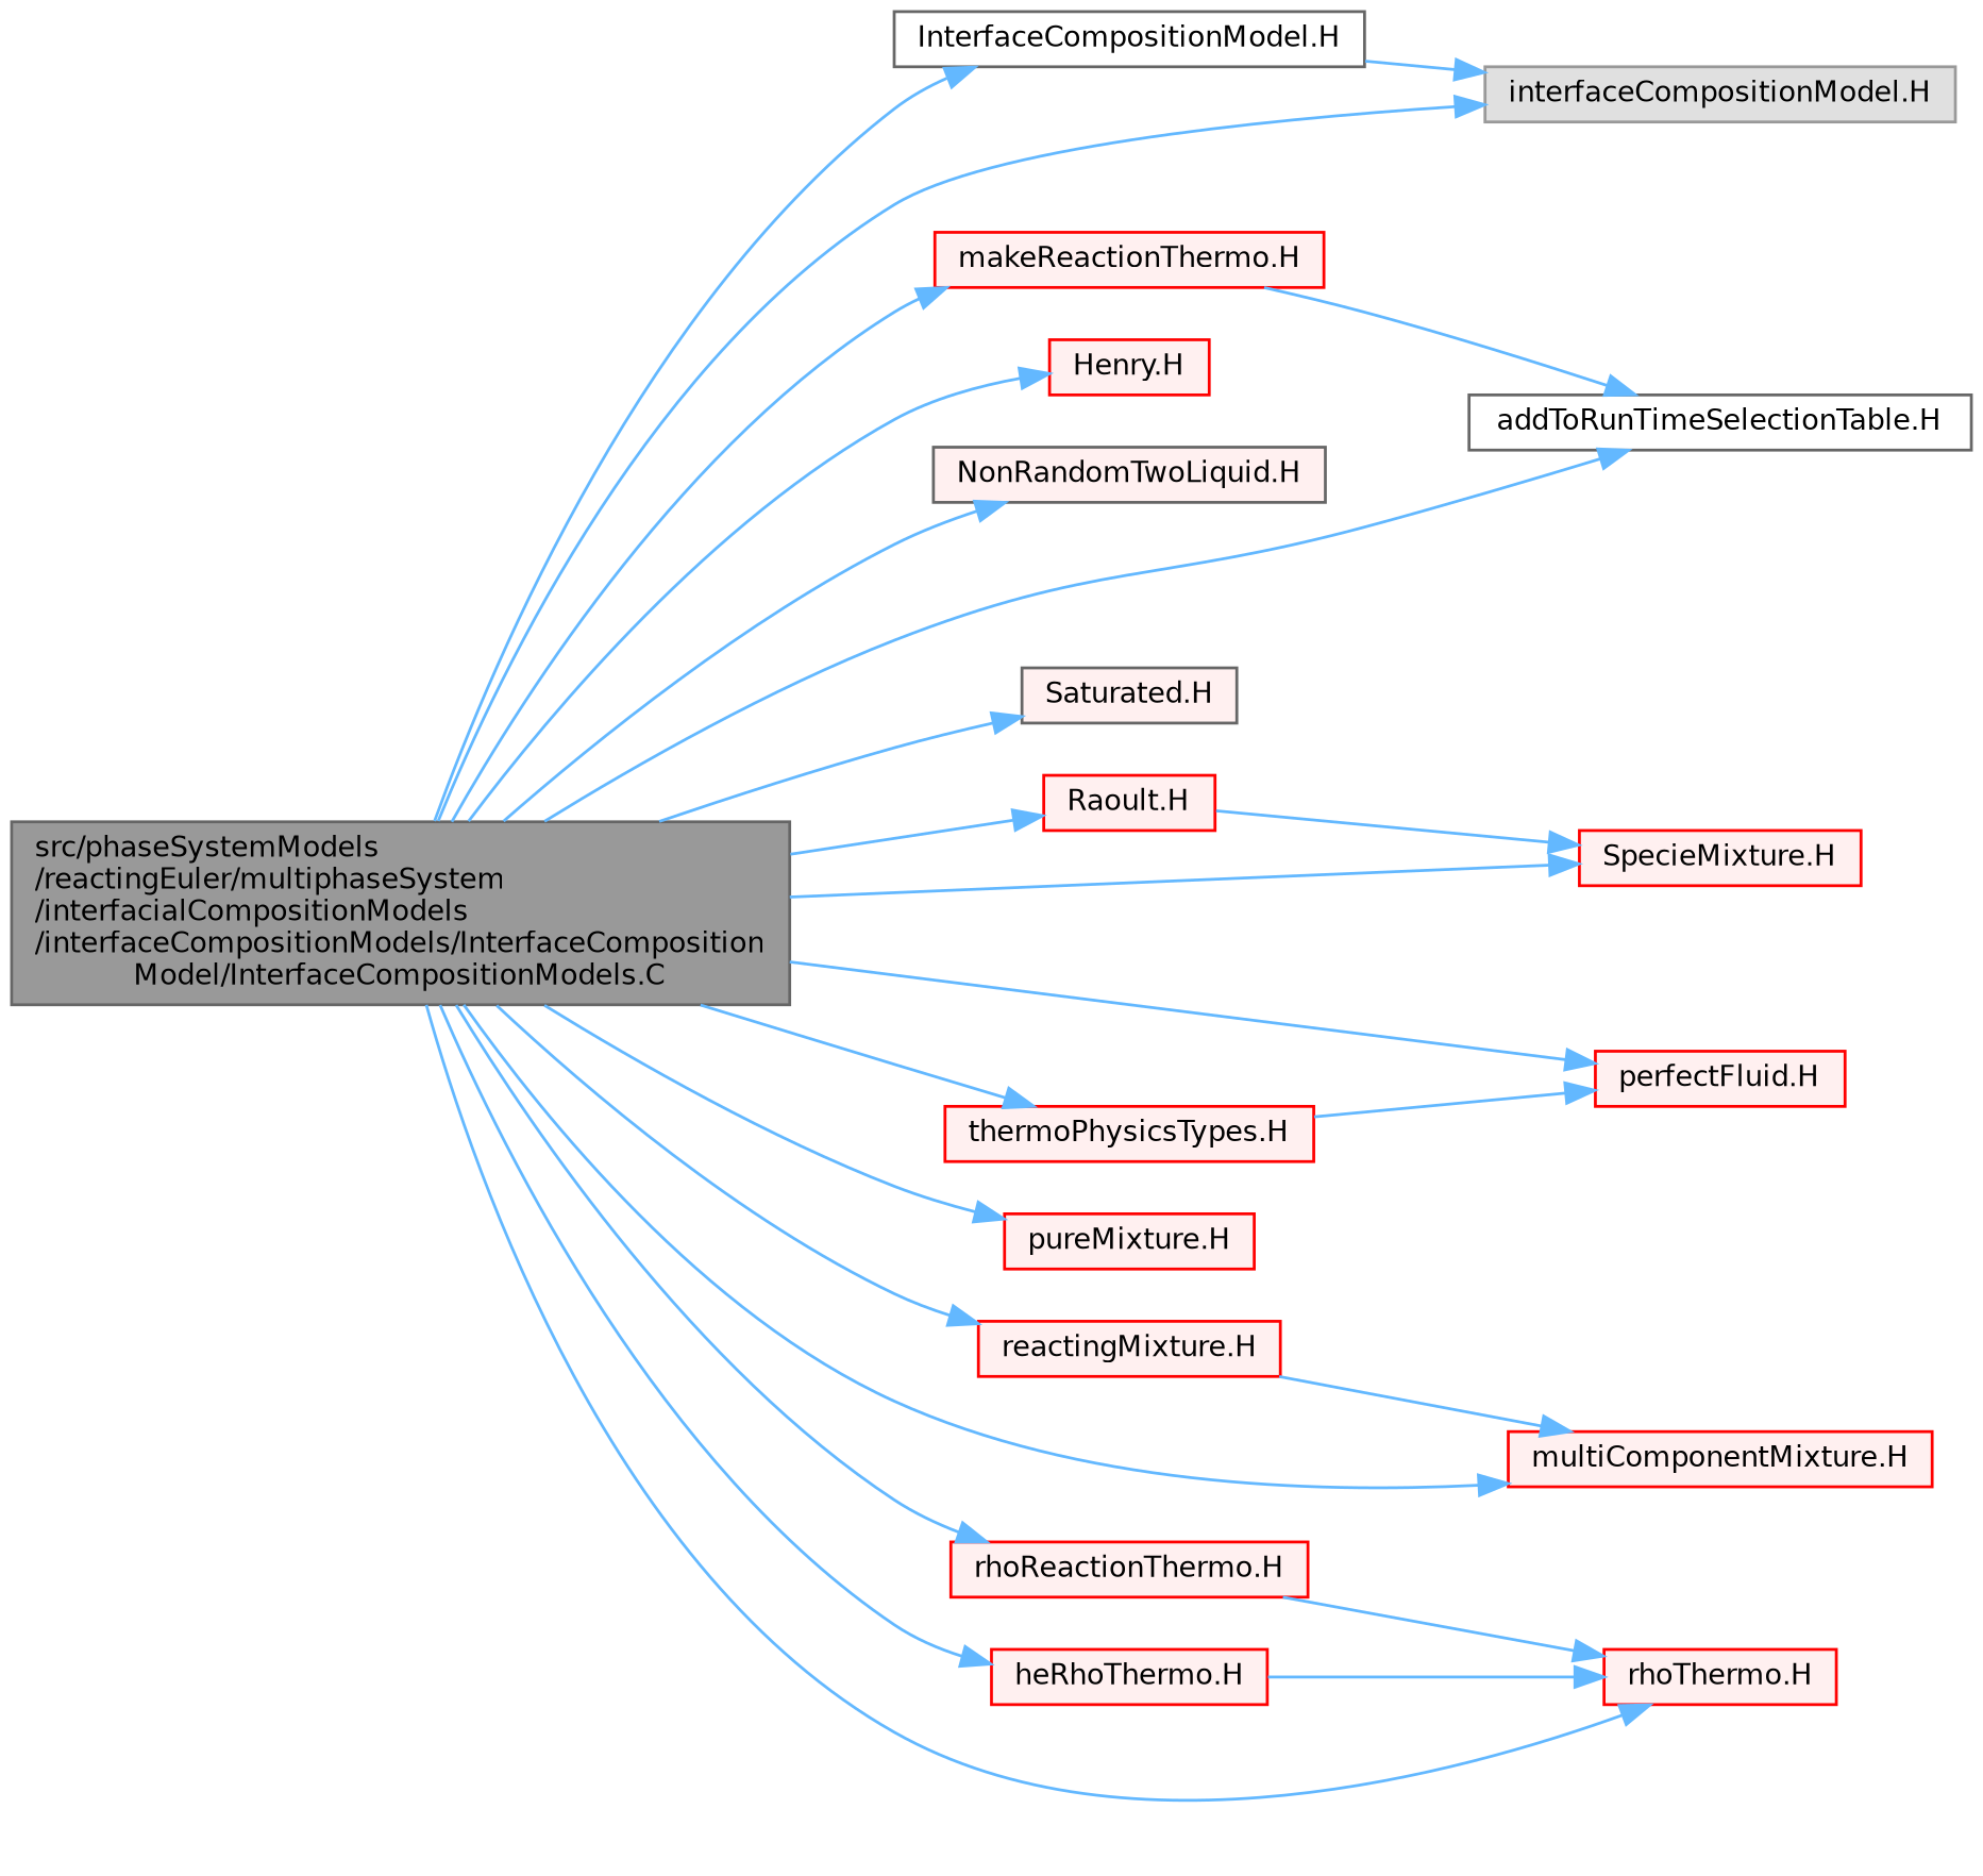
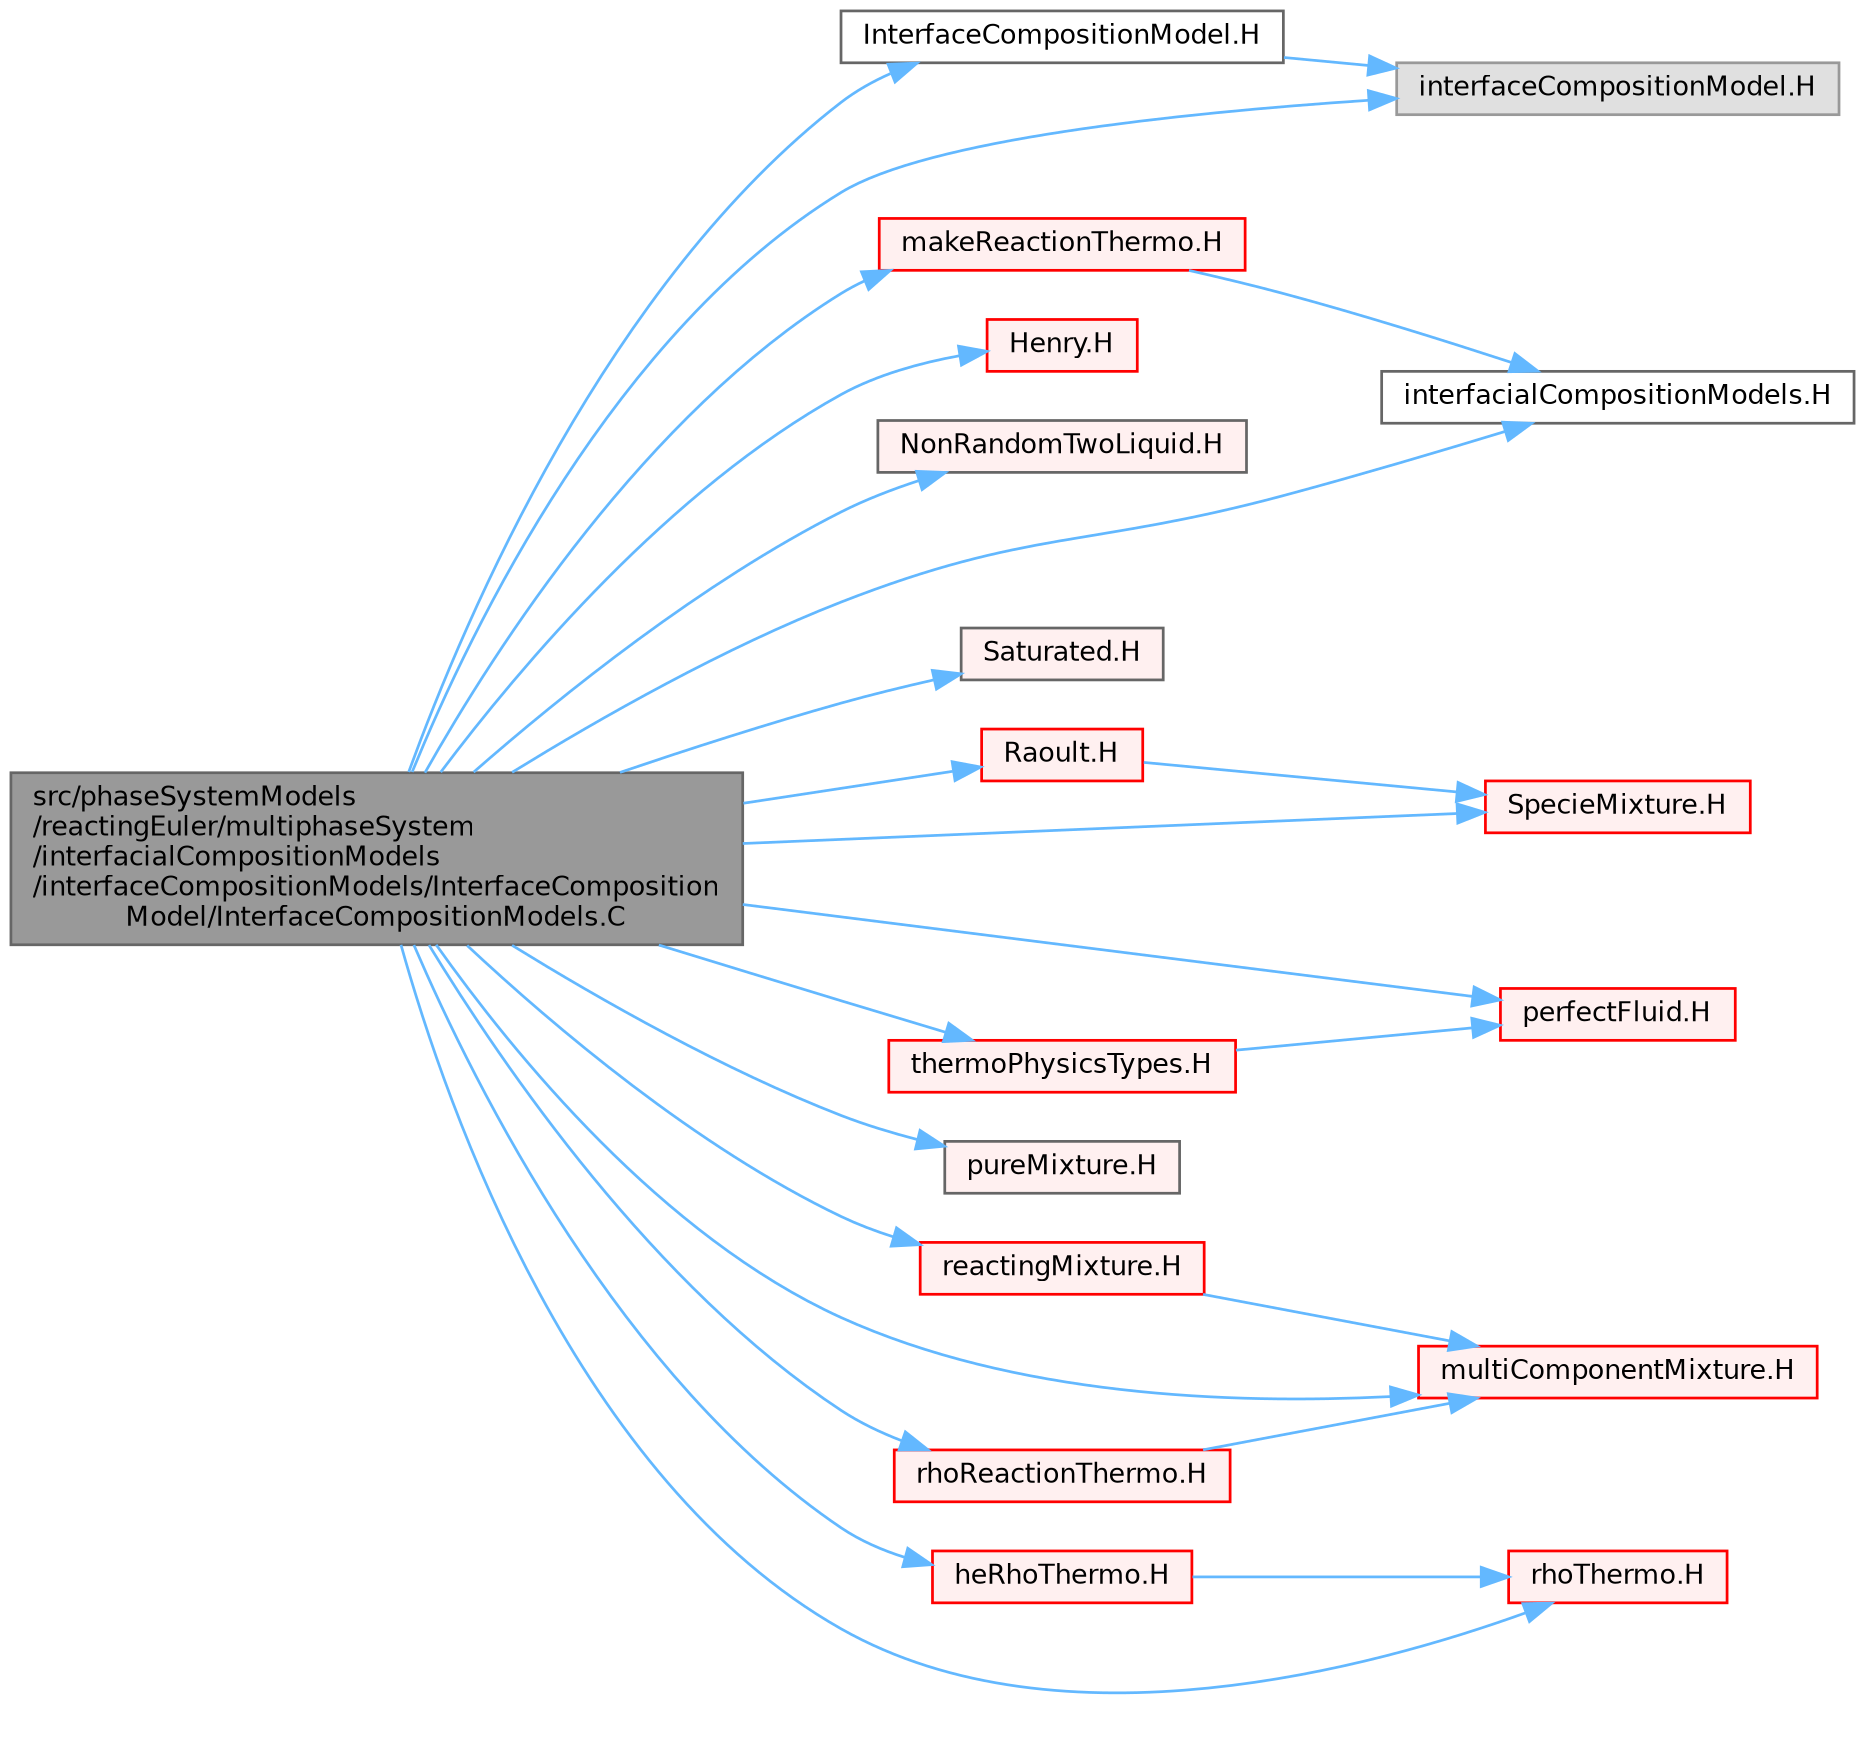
  digraph {
    rankdir=LR
    node [color=red fillcolor="#FFF0F0" fontname=Helvetica fontsize=10 shape=box style=filled]
    edge [color=steelblue1 fontname=Helvetica fontsize=10 labelfontname=Helvetica labelfontsize=10 style=solid]
    n1 [color=gray40 fillcolor=grey60 fontcolor=black height=0.2 label="src/phaseSystemModels\l/reactingEuler/multiphaseSystem\l/interfacialCompositionModels\l/interfaceCompositionModels/InterfaceComposition\lModel/InterfaceCompositionModels.C" width=0.4]
-   n2 [color=grey40 fillcolor=white height=0.2 label="addToRunTimeSelectionTable.H" width=0.4]
+   n2 [color=grey40 fillcolor=white height=0.2 label="interfacialCompositionModels.H" width=0.4]
    n3 [color=grey60 fillcolor="#E0E0E0" height=0.2 label="interfaceCompositionModel.H" width=0.4]
    n4 [color=grey40 fillcolor=white height=0.2 label="InterfaceCompositionModel.H" width=0.4]
    n5 [height=0.2 label="Henry.H" width=0.4]
    n6 [color=grey40 height=0.2 label="NonRandomTwoLiquid.H" width=0.4]
    n7 [height=0.2 label="Raoult.H" width=0.4]
    n8 [color=grey40 height=0.2 label="Saturated.H" width=0.4]
    n9 [height=0.2 label="makeReactionThermo.H" width=0.4]
    n10 [height=0.2 label="SpecieMixture.H" width=0.4]
    n11 [height=0.2 label="thermoPhysicsTypes.H" width=0.4]
    n12 [height=0.2 label="perfectFluid.H" width=0.4]
-   n13 [height=0.2 label="pureMixture.H" width=0.4]
+   n13 [color=grey40 height=0.2 label="pureMixture.H" width=0.4]
    n14 [height=0.2 label="multiComponentMixture.H" width=0.4]
    n15 [height=0.2 label="reactingMixture.H" width=0.4]
    n16 [height=0.2 label="rhoThermo.H" width=0.4]
    n17 [height=0.2 label="rhoReactionThermo.H" width=0.4]
    n18 [height=0.2 label="heRhoThermo.H" width=0.4]
    n1 -> n2
    n1 -> n3
    n1 -> n4
    n1 -> n5
    n1 -> n6
    n1 -> n7
    n1 -> n8
    n1 -> n9
    n1 -> n10
    n1 -> n11
    n1 -> n12
    n1 -> n13
    n1 -> n14
    n1 -> n15
    n1 -> n16
    n1 -> n17
    n1 -> n18
    n4 -> n3
    n7 -> n10
    n9 -> n2
    n11 -> n12
    n15 -> n14
-   n17 -> n16
+   n17 -> n14
    n18 -> n16
  }
